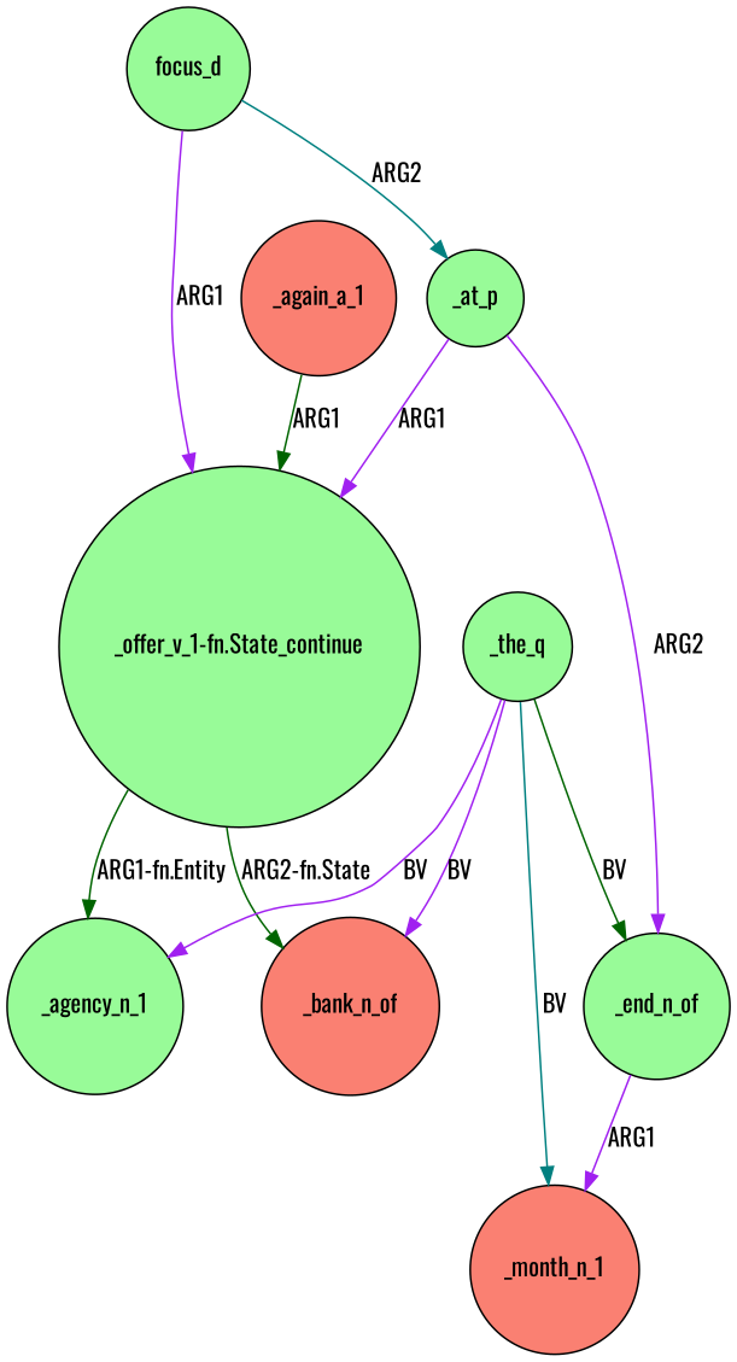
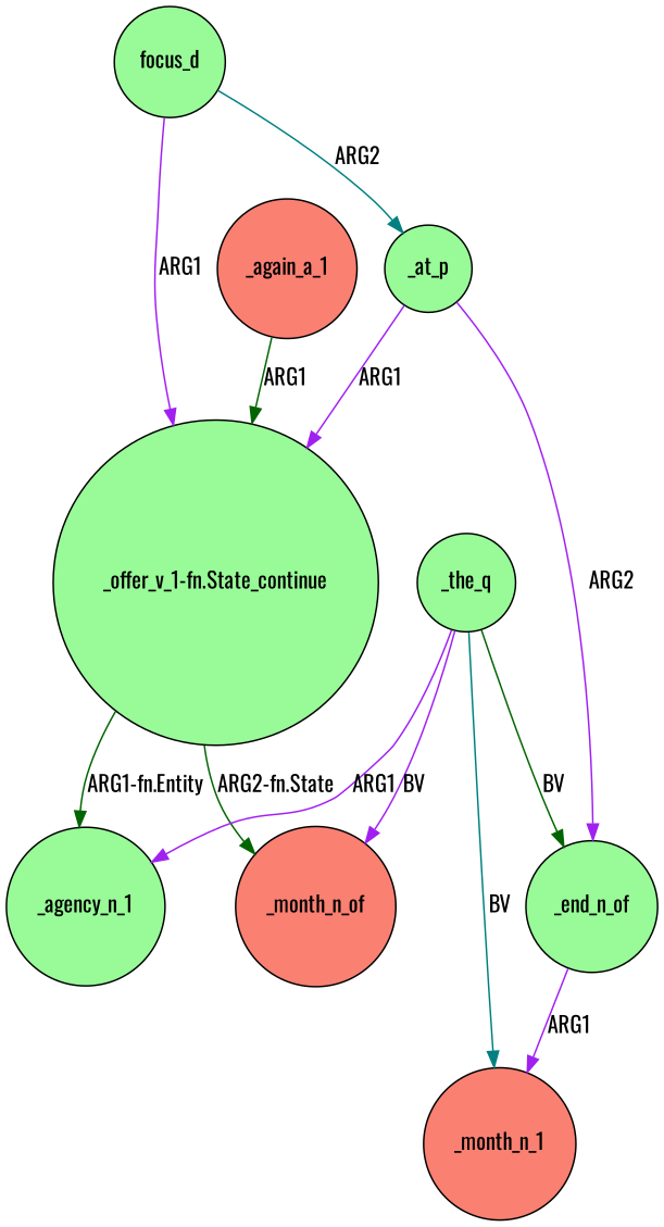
  digraph {
    fontname=Oswald
    node [fillcolor=palegreen fontname=Oswald shape=circle style=filled]
    edge [color=purple fontname=Oswald]
    _again_a_1 [fillcolor=salmon]
    "_offer_v_1-fn.State_continue"
    _agency_n_1
-   _bank_n_of [fillcolor=salmon]
+   _bank_n_of [fillcolor=salmon label=_month_n_of]
    _the_q
    _end_n_of
    _month_n_1 [fillcolor=salmon]
    focus_d
    _at_p
    _again_a_1 -> "_offer_v_1-fn.State_continue" [color=darkgreen label=ARG1]
    "_offer_v_1-fn.State_continue" -> _agency_n_1 [color=darkgreen label="ARG1-fn.Entity"]
    "_offer_v_1-fn.State_continue" -> _bank_n_of [color=darkgreen label="ARG2-fn.State"]
-   _the_q -> _agency_n_1 [label=BV]
+   _the_q -> _agency_n_1 [label=ARG1]
    _the_q -> _bank_n_of [label=BV]
    _the_q -> _end_n_of [color=darkgreen label=BV]
    _the_q -> _month_n_1 [color=teal label=BV]
    _end_n_of -> _month_n_1 [label=ARG1]
    focus_d -> "_offer_v_1-fn.State_continue" [label=ARG1]
    focus_d -> _at_p [color=teal label=ARG2]
    _at_p -> "_offer_v_1-fn.State_continue" [label=ARG1]
    _at_p -> _end_n_of [label=ARG2]
  }
